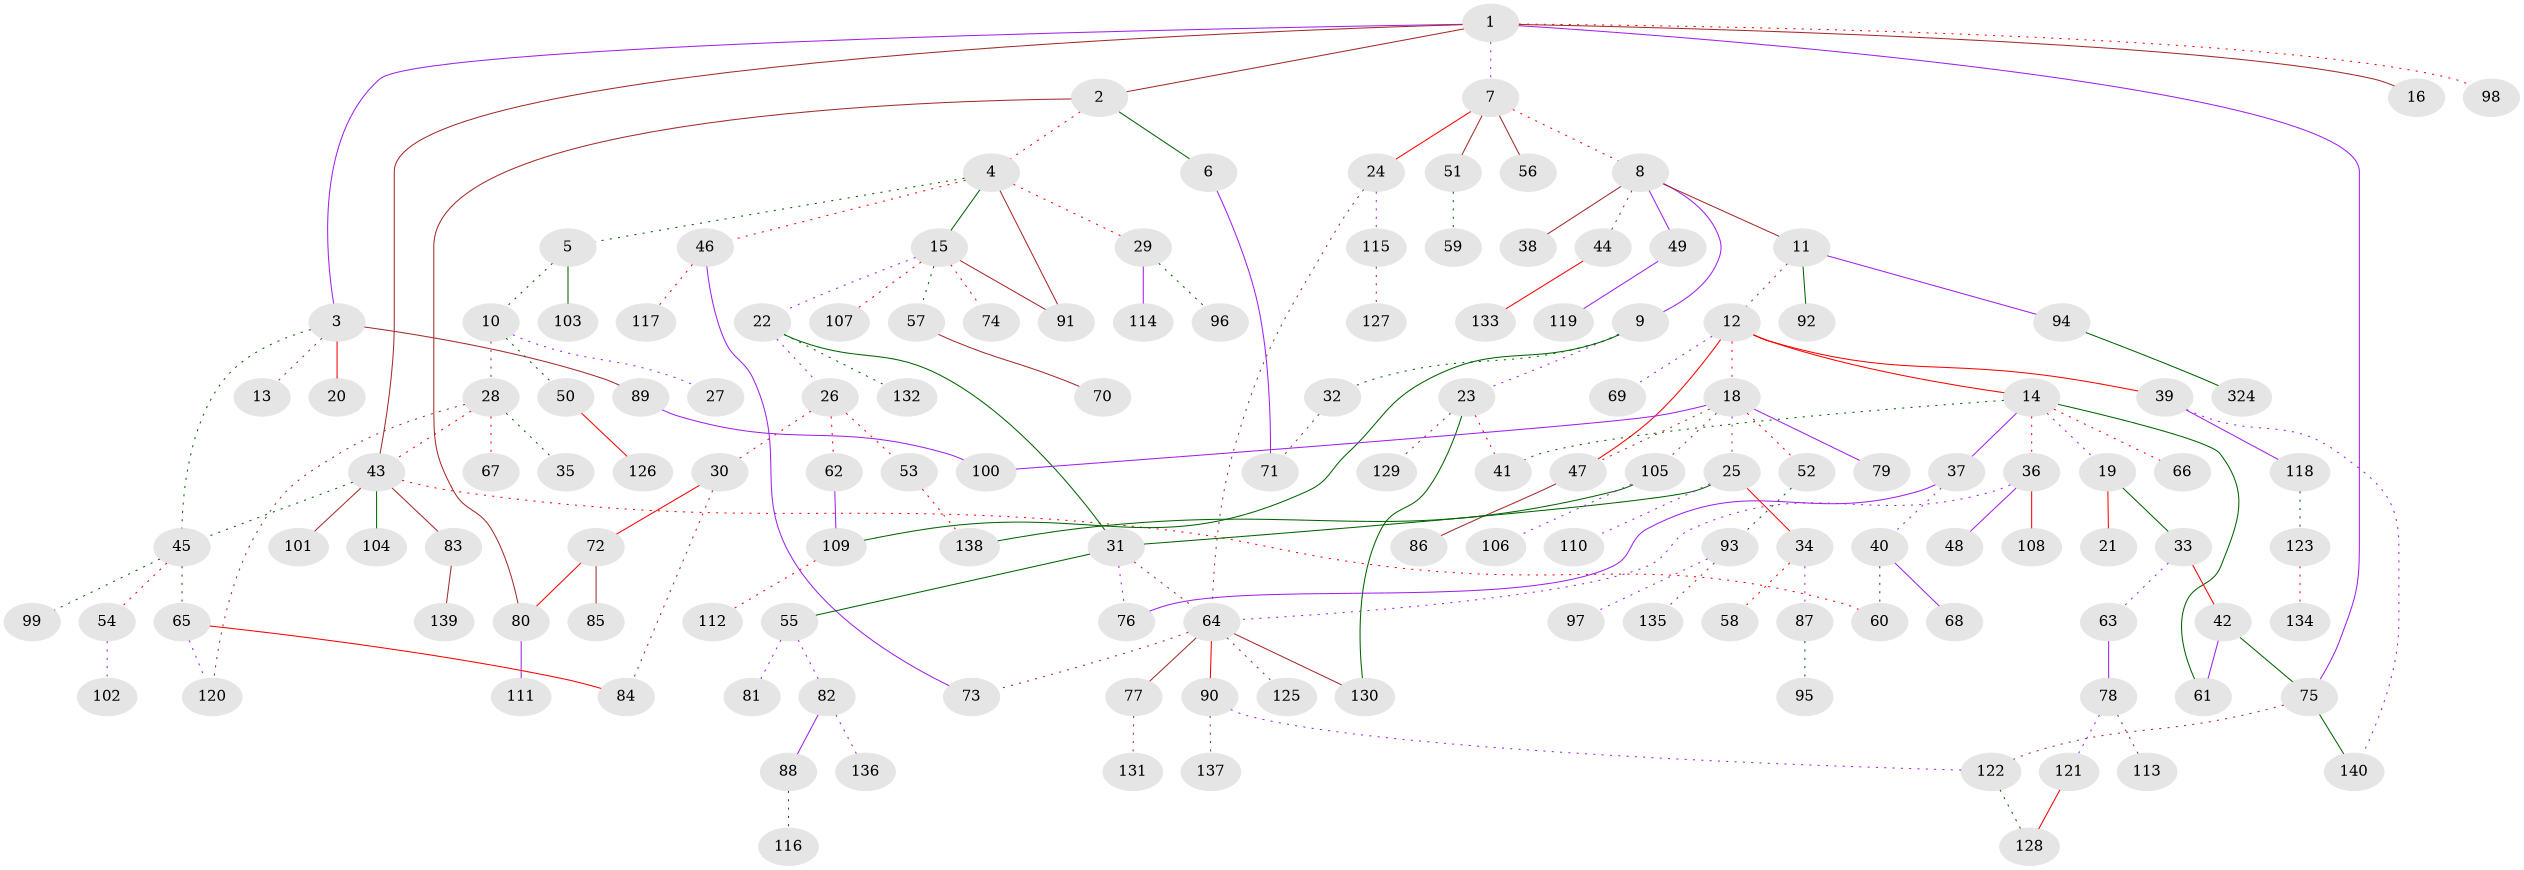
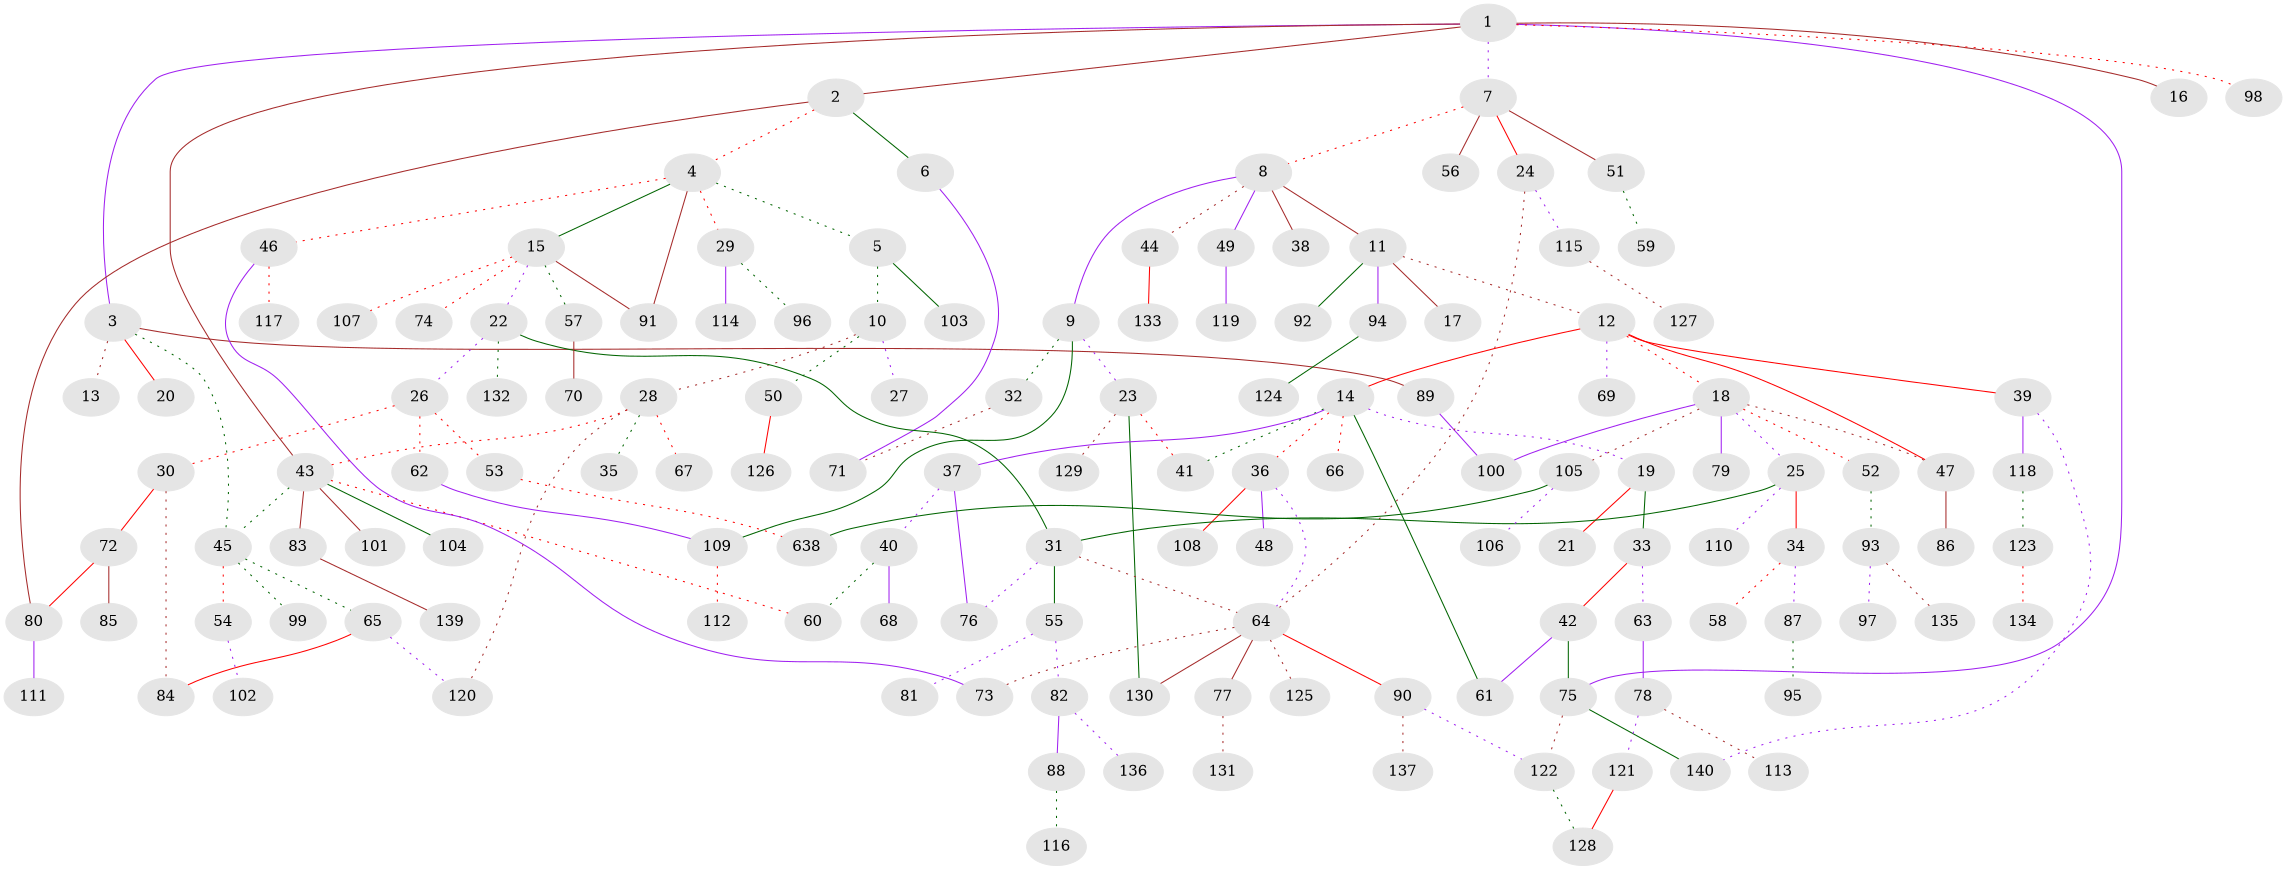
  graph {
    node [color=gray90 style=filled]
    edge [color=purple style=dotted]
    1
    2
    3
    7
    16
    43
    75
    98
    4
    6
    80
    13
    20
    45
    89
    8
    24
    51
    56
    60
    83
    101
    104
    140
    122
    5
    15
    29
    46
    91
    71
    111
    54
    65
    99
    100
    10
    103
    22
    57
    74
    107
    96
    114
    73
    117
    27
    28
    50
    9
    11
    38
    44
    49
    64
    115
    59
    23
    32
    109
    12
+   17
    92
    94
    133
    119
    41
    129
    130
    112
    35
    67
    120
    126
    14
    18
    39
    47
    69
-   124 [label=324]
+   124
    19
    36
    37
    61
    66
    25
    52
    79
    105
    118
    86
    21
    33
    48
    108
    76
    40
    26
    31
    132
    70
    34
    110
    93
-   138
+   138 [label=638]
    106
    42
    63
    30
    53
    62
    55
    77
    90
    125
    127
    58
    87
    72
    84
    85
    81
    82
    78
    95
    68
    123
    139
    102
    97
    135
    88
    136
    131
    113
    121
    137
    128
    116
    134
    1 -- 2 [color=brown style=solid]
    1 -- 3 [style=solid]
    1 -- 7
    1 -- 16 [color=brown style=solid]
    1 -- 43 [color=brown style=solid]
    1 -- 75 [style=solid]
    1 -- 98 [color=red]
    2 -- 4 [color=red]
    2 -- 6 [color=darkgreen style=solid]
    2 -- 80 [color=brown style=solid]
    3 -- 13 [color=brown]
    3 -- 20 [color=red style=solid]
    3 -- 45 [color=darkgreen]
    3 -- 89 [color=brown style=solid]
    7 -- 8 [color=red]
    7 -- 24 [color=red style=solid]
    7 -- 51 [color=brown style=solid]
    7 -- 56 [color=brown style=solid]
    43 -- 45 [color=darkgreen]
    43 -- 60 [color=red]
    43 -- 83 [color=brown style=solid]
    43 -- 101 [color=brown style=solid]
    43 -- 104 [color=darkgreen style=solid]
    75 -- 140 [color=darkgreen style=solid]
    75 -- 122 [color=brown]
    4 -- 5 [color=darkgreen]
    4 -- 15 [color=darkgreen style=solid]
    4 -- 29 [color=red]
    4 -- 46 [color=red]
    4 -- 91 [color=brown style=solid]
    6 -- 71 [style=solid]
    80 -- 111 [style=solid]
    45 -- 54 [color=red]
    45 -- 65 [color=darkgreen]
    45 -- 99 [color=darkgreen]
    89 -- 100 [style=solid]
    8 -- 9 [style=solid]
    8 -- 11 [color=brown style=solid]
    8 -- 38 [color=brown style=solid]
    8 -- 44 [color=brown]
    8 -- 49 [style=solid]
    24 -- 64 [color=brown]
    24 -- 115
    51 -- 59 [color=darkgreen]
    83 -- 139 [color=brown style=solid]
    122 -- 128 [color=darkgreen]
    5 -- 10 [color=darkgreen]
    5 -- 103 [color=darkgreen style=solid]
    15 -- 91 [color=brown style=solid]
    15 -- 22
    15 -- 57 [color=darkgreen]
    15 -- 74 [color=red]
    15 -- 107 [color=red]
    29 -- 96 [color=darkgreen]
    29 -- 114 [style=solid]
    46 -- 73 [style=solid]
    46 -- 117 [color=red]
    54 -- 102
    65 -- 120
    65 -- 84 [color=red style=solid]
    10 -- 27
    10 -- 28 [color=brown]
    10 -- 50 [color=darkgreen]
    22 -- 26
    22 -- 31 [color=darkgreen style=solid]
    22 -- 132 [color=darkgreen]
    57 -- 70 [color=brown style=solid]
    28 -- 43 [color=red]
    28 -- 35 [color=darkgreen]
    28 -- 67 [color=red]
    28 -- 120 [color=brown]
    50 -- 126 [color=red style=solid]
    9 -- 23
    9 -- 32 [color=darkgreen]
    9 -- 109 [color=darkgreen style=solid]
    11 -- 12 [color=brown]
+   11 -- 17 [color=brown style=solid]
    11 -- 92 [color=darkgreen style=solid]
    11 -- 94 [style=solid]
    44 -- 133 [color=red style=solid]
    49 -- 119 [style=solid]
    64 -- 73 [color=brown]
    64 -- 130 [color=brown style=solid]
    64 -- 77 [color=brown style=solid]
    64 -- 90 [color=red style=solid]
    64 -- 125 [color=brown]
    115 -- 127 [color=brown]
    23 -- 41 [color=red]
    23 -- 129 [color=brown]
    23 -- 130 [color=darkgreen style=solid]
    32 -- 71 [color=brown]
    109 -- 112 [color=red]
    12 -- 14 [color=red style=solid]
    12 -- 18 [color=red]
    12 -- 39 [color=red style=solid]
    12 -- 47 [color=red style=solid]
    12 -- 69
    94 -- 124 [color=darkgreen style=solid]
    14 -- 41 [color=darkgreen]
    14 -- 19
    14 -- 36 [color=red]
    14 -- 37 [style=solid]
    14 -- 61 [color=darkgreen style=solid]
    14 -- 66 [color=red]
    18 -- 100 [style=solid]
    18 -- 47 [color=brown]
    18 -- 25
    18 -- 52 [color=red]
    18 -- 79 [style=solid]
    18 -- 105 [color=brown]
    39 -- 140
    39 -- 118 [style=solid]
    47 -- 86 [color=brown style=solid]
    19 -- 21 [color=red style=solid]
    19 -- 33 [color=darkgreen style=solid]
    36 -- 64
    36 -- 48 [style=solid]
    36 -- 108 [color=red style=solid]
    37 -- 76 [style=solid]
    37 -- 40
    25 -- 31 [color=darkgreen style=solid]
    25 -- 34 [color=red style=solid]
    25 -- 110
    52 -- 93 [color=darkgreen]
    105 -- 138 [color=darkgreen style=solid]
    105 -- 106
    118 -- 123 [color=darkgreen]
    33 -- 42 [color=red style=solid]
    33 -- 63
    40 -- 60 [color=darkgreen]
    40 -- 68 [style=solid]
    26 -- 30 [color=red]
    26 -- 53 [color=red]
    26 -- 62 [color=red]
    31 -- 64 [color=brown]
    31 -- 76
    31 -- 55 [color=darkgreen style=solid]
    34 -- 58 [color=red]
    34 -- 87
    93 -- 97
    93 -- 135 [color=brown]
    42 -- 75 [color=darkgreen style=solid]
    42 -- 61 [style=solid]
    63 -- 78 [style=solid]
    30 -- 72 [color=red style=solid]
    30 -- 84 [color=brown]
    53 -- 138 [color=red]
    62 -- 109 [style=solid]
    55 -- 81
    55 -- 82
    77 -- 131 [color=brown]
    90 -- 122
    90 -- 137 [color=brown]
    87 -- 95 [color=darkgreen]
    72 -- 80 [color=red style=solid]
    72 -- 85 [color=brown style=solid]
    82 -- 88 [style=solid]
    82 -- 136
    78 -- 113 [color=brown]
    78 -- 121
    123 -- 134 [color=red]
    88 -- 116 [color=darkgreen]
    121 -- 128 [color=red style=solid]
  }
